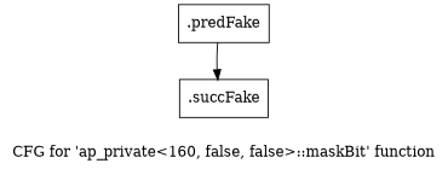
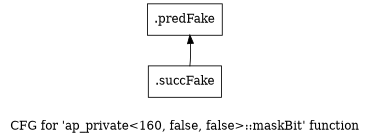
  digraph {
    label="CFG for 'ap_private\<160, false, false\>::maskBit' function"
    node [shape=record]
    n1 [label="{.predFake}"]
    n2 [filename="/mnt/xilinx/Vitis_HLS/2021.2/include/etc/ap_private.h" label="{.succFake}" linenumber=3521]
-   n1 -> n2 [execusionnum=0 filename="/mnt/xilinx/Vitis_HLS/2021.2/include/etc/ap_private.h"]
+   n2 -> n1 [execusionnum=0 filename="/mnt/xilinx/Vitis_HLS/2021.2/include/etc/ap_private.h"]
  }
